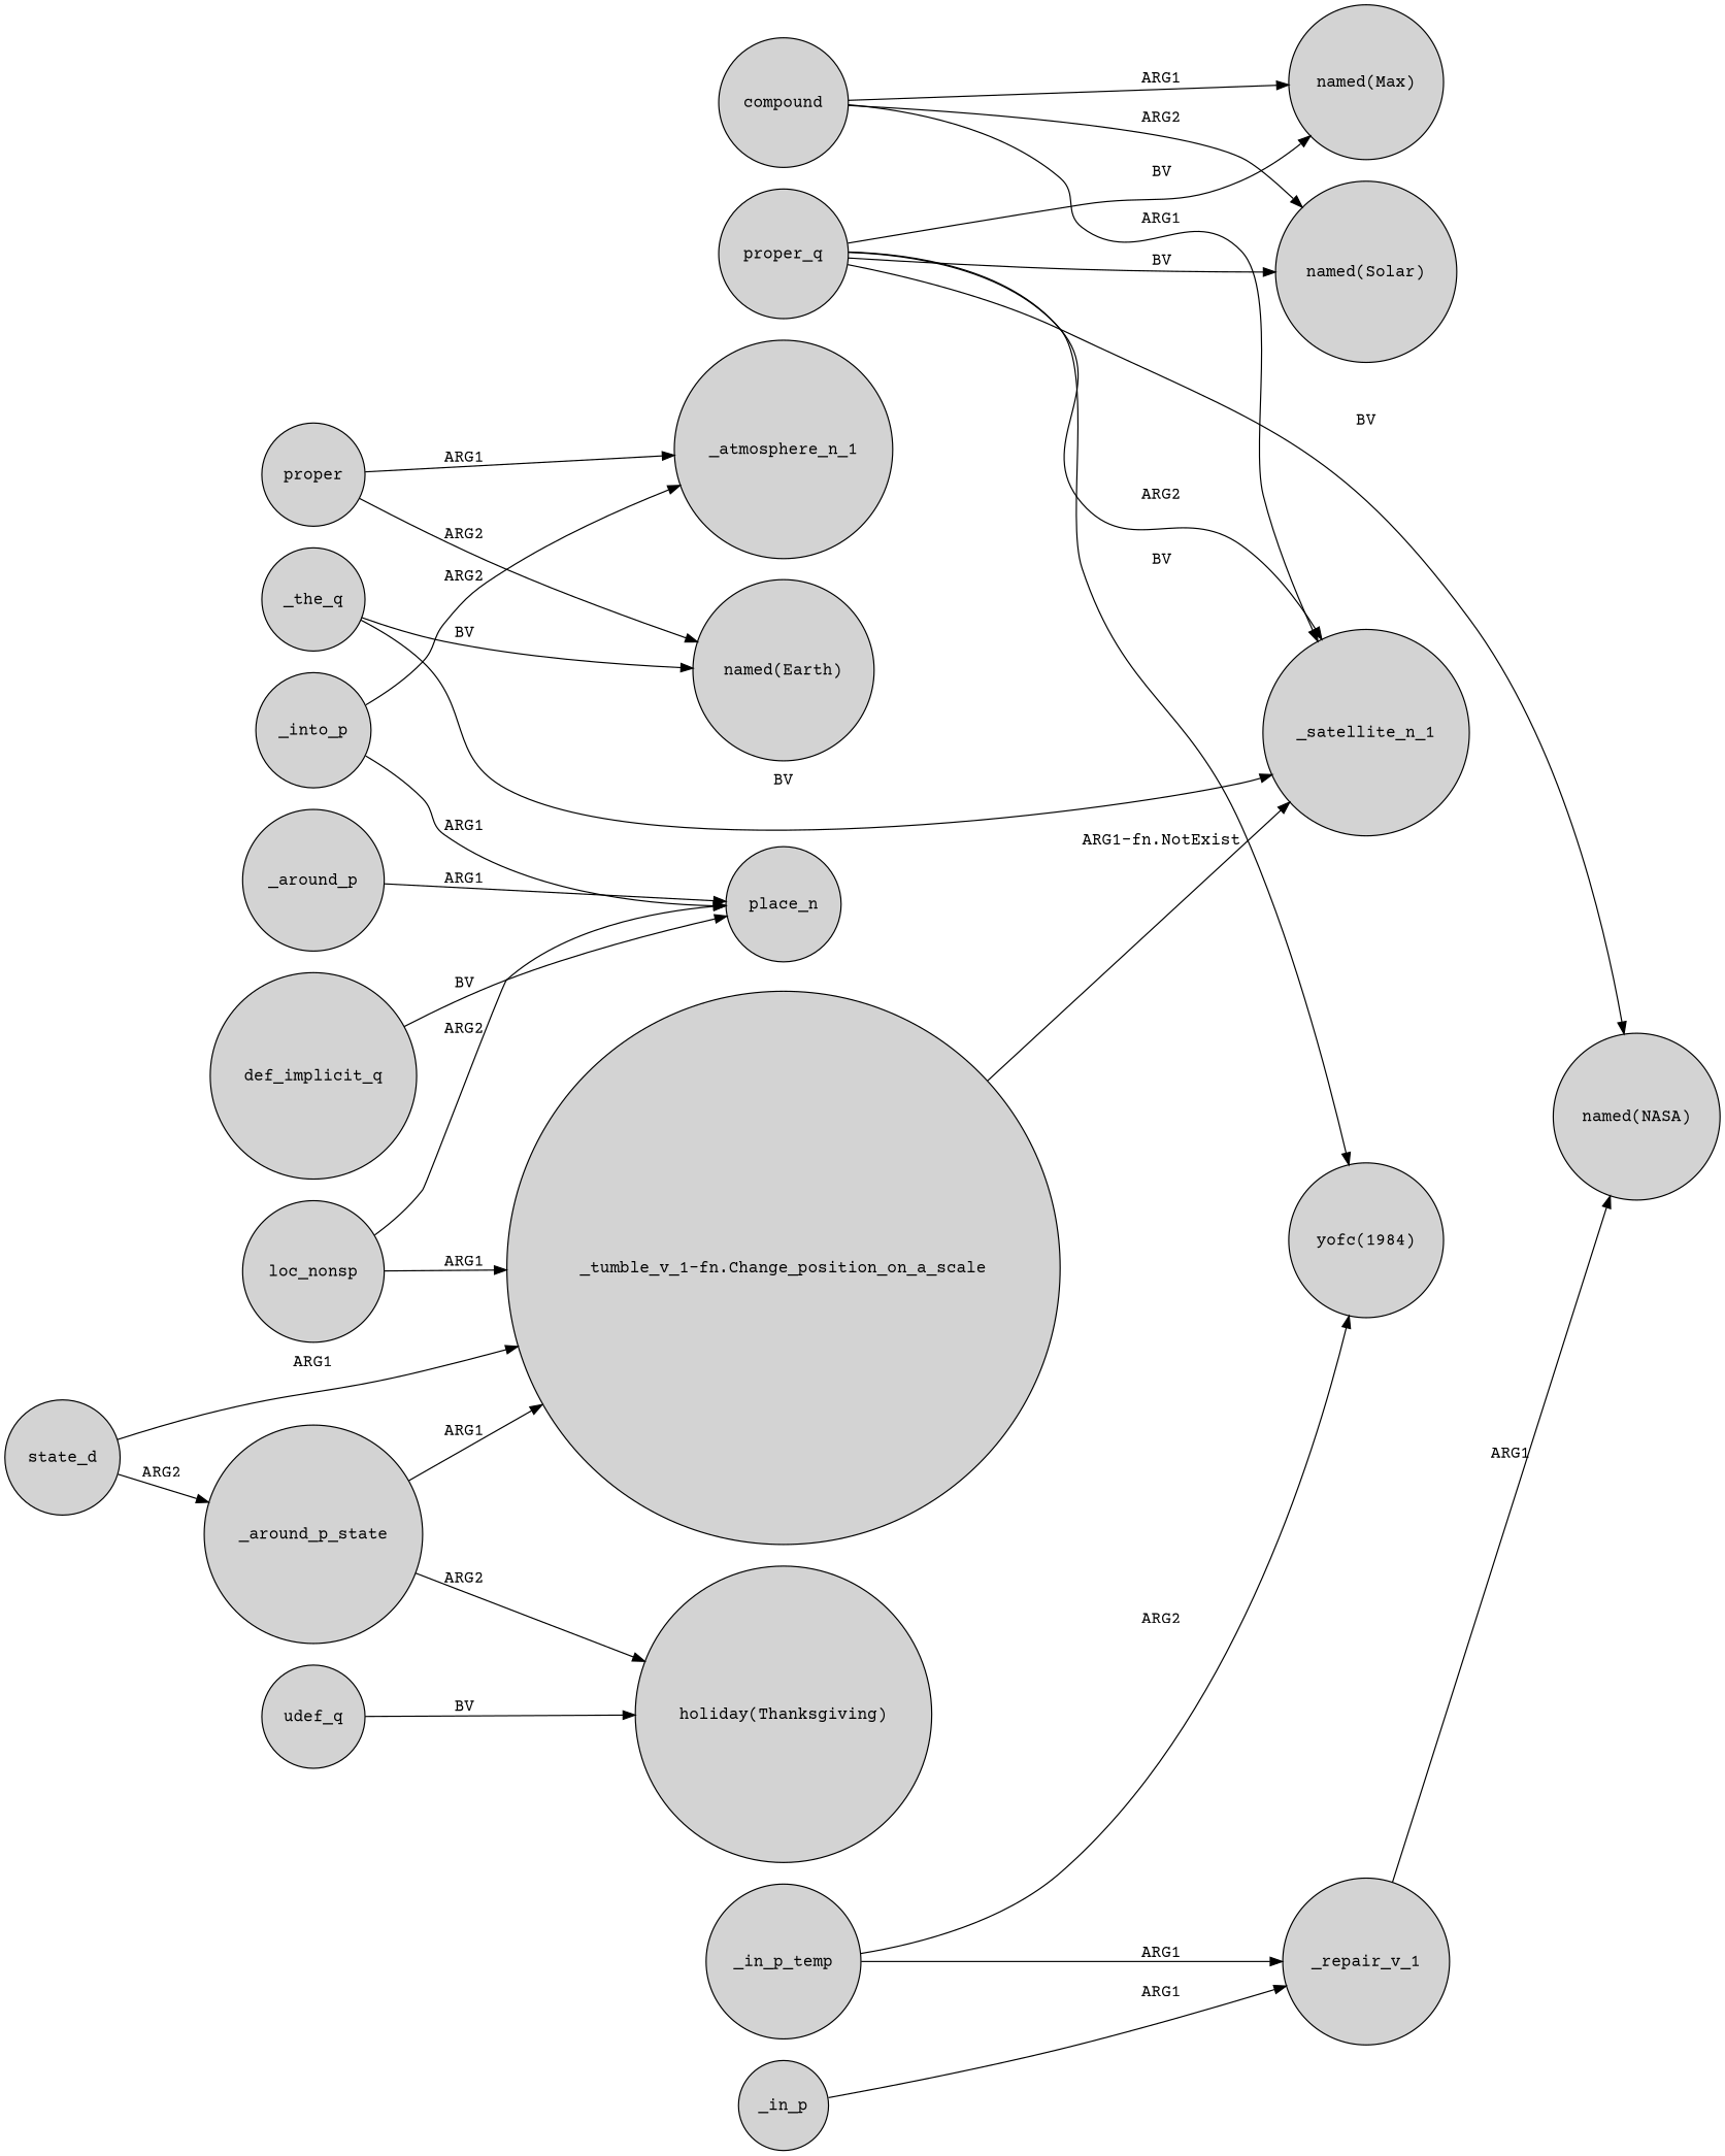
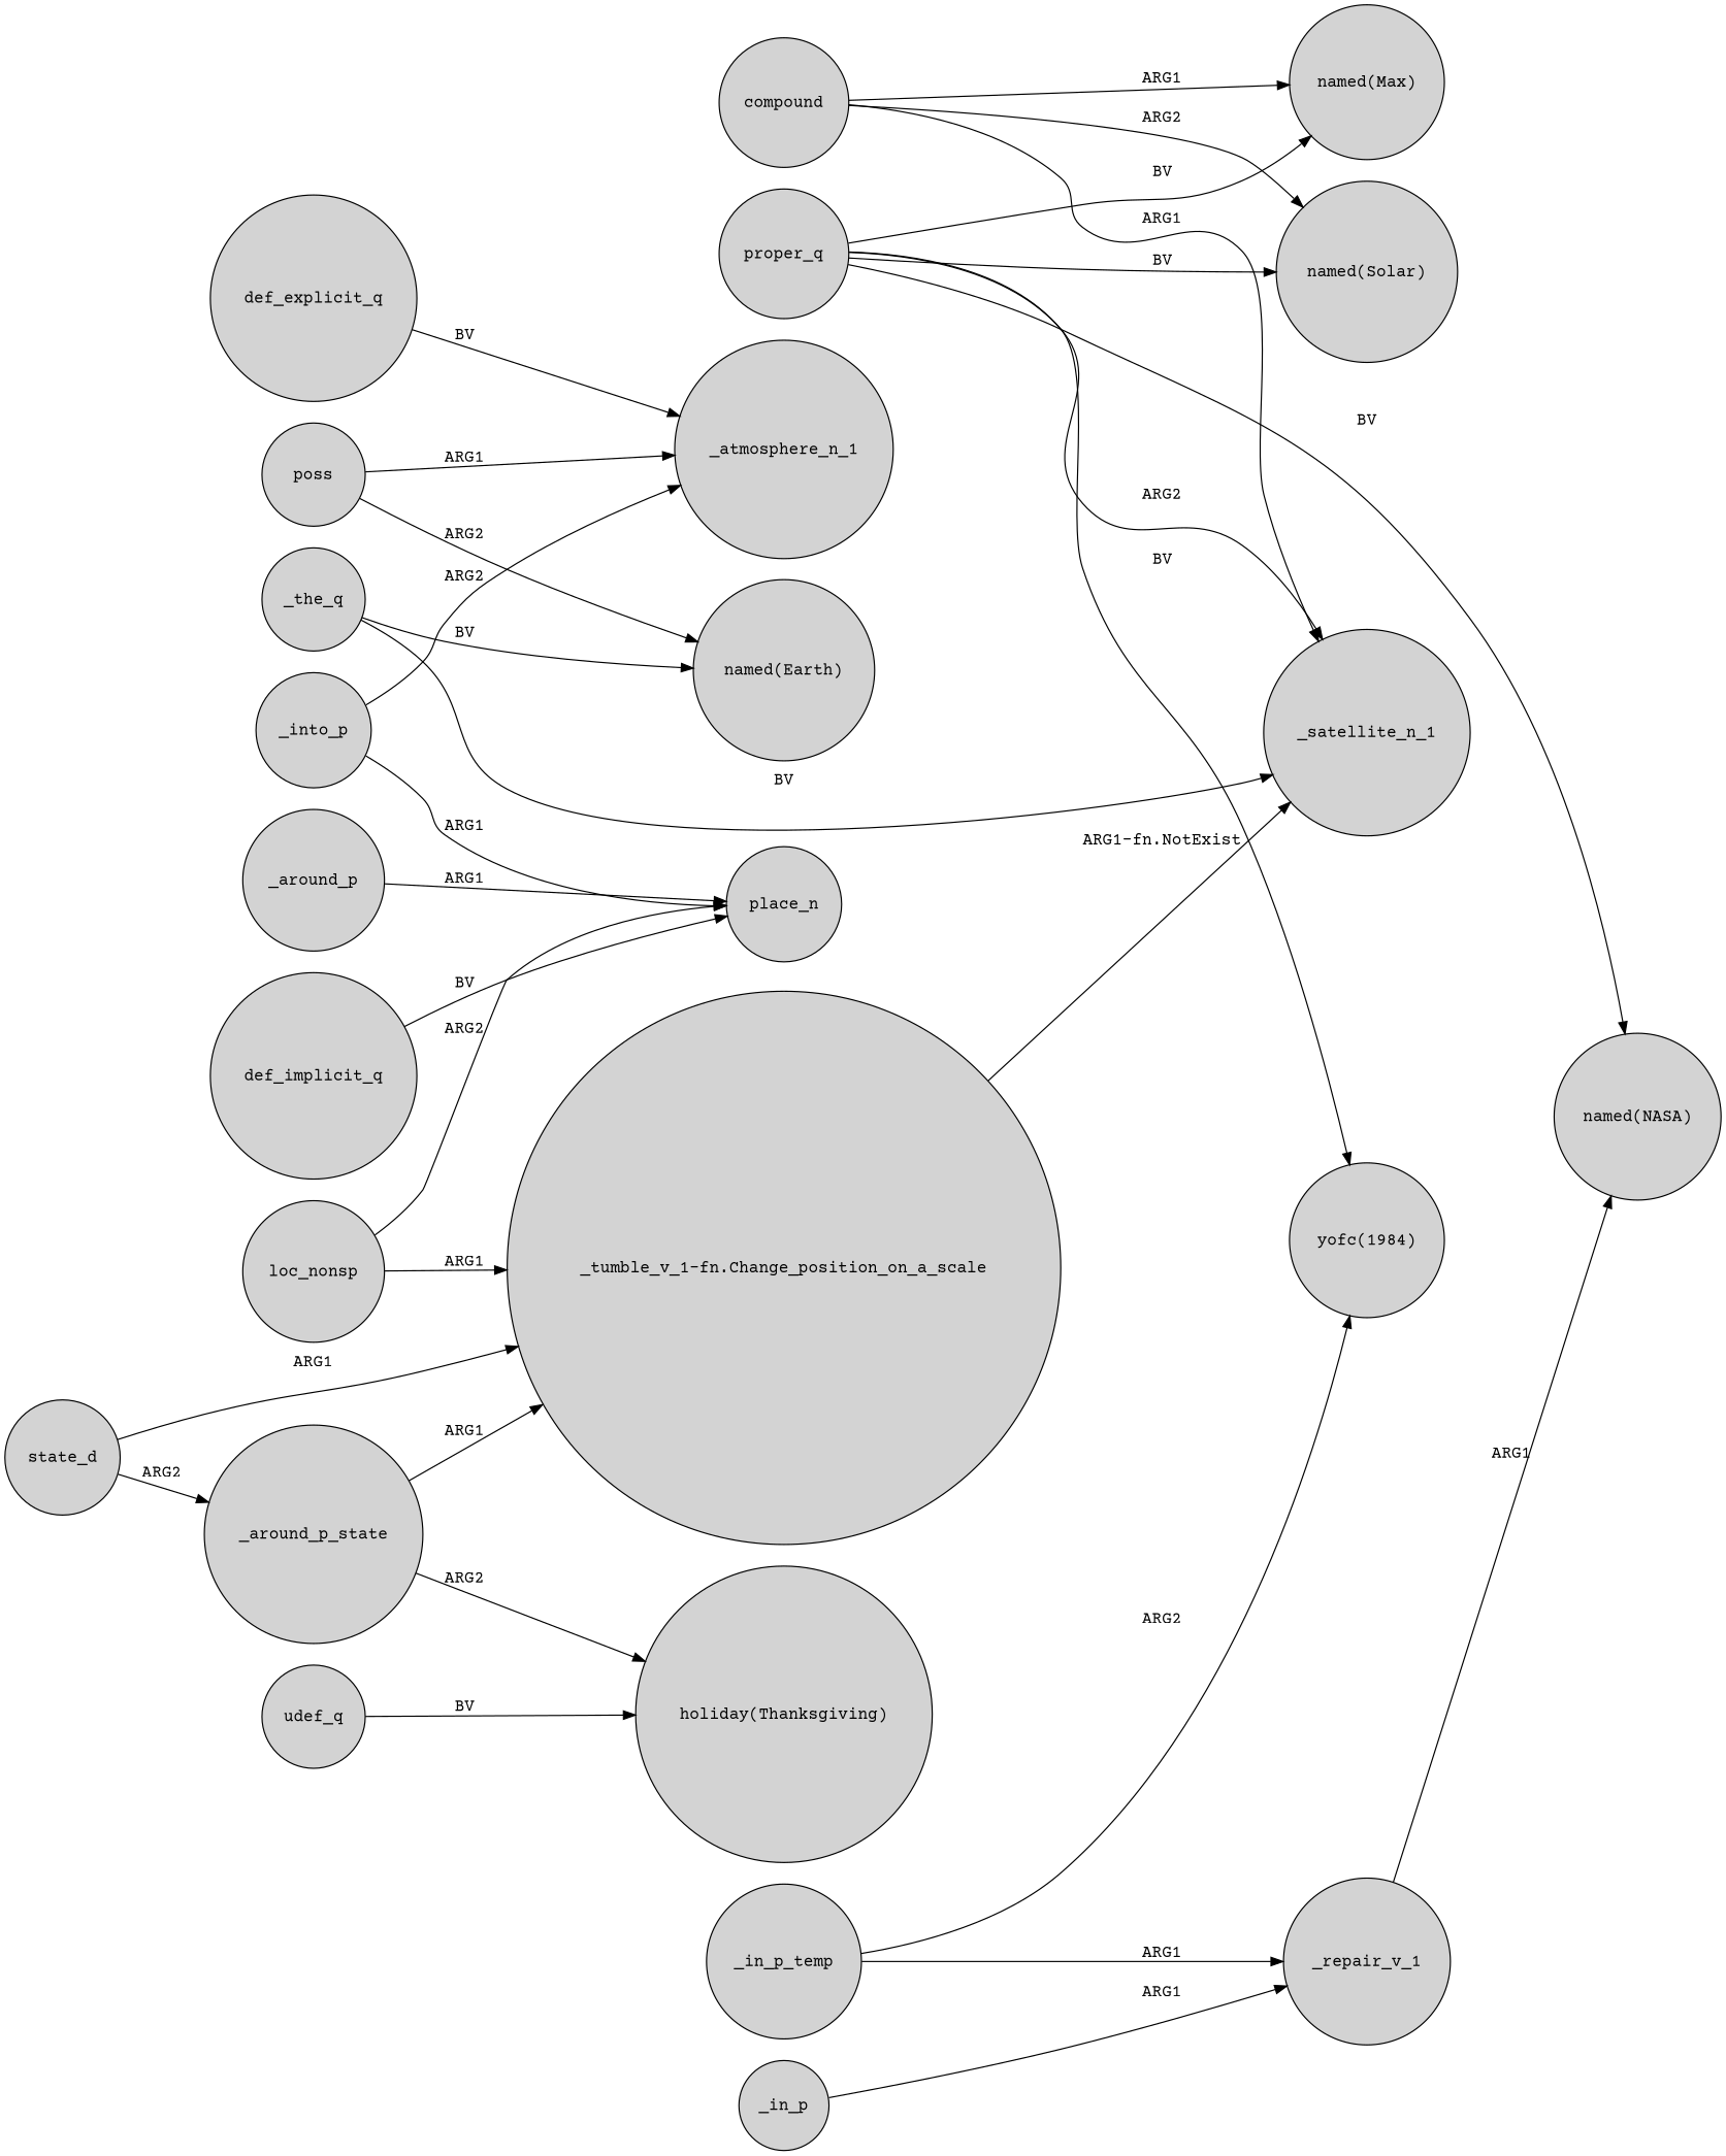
  digraph {
    fontname="Courier Prime"
    rankdir=LR
    node [fontname="Courier Prime" shape=circle style=filled]
    edge [fontname="Courier Prime"]
    compound
    "named(Max)"
    _satellite_n_1
    "named(Solar)"
    proper_q
    "named(NASA)"
    "yofc(1984)"
    _in_p
    _repair_v_1
    udef_q
    "holiday(Thanksgiving)"
    loc_nonsp
    "_tumble_v_1-fn.Change_position_on_a_scale"
    place_n
    _into_p
    _atmosphere_n_1
    _in_p_temp
    _the_q
    "named(Earth)"
    def_implicit_q
    n21 [label=state_d]
    _around_p_state
-   poss [label=proper]
+   poss
+   def_explicit_q
    n25 [label=_around_p]
    compound -> "named(Max)" [label=ARG1]
    compound -> _satellite_n_1 [label=ARG1]
    compound -> "named(Solar)" [label=ARG2]
    proper_q -> "named(Max)" [label=BV]
    proper_q -> _satellite_n_1 [label=ARG2]
    proper_q -> "named(Solar)" [label=BV]
    proper_q -> "named(NASA)" [label=BV]
    proper_q -> "yofc(1984)" [label=BV]
    _in_p -> _repair_v_1 [label=ARG1]
    _repair_v_1 -> "named(NASA)" [label=ARG1]
    udef_q -> "holiday(Thanksgiving)" [label=BV]
    loc_nonsp -> "_tumble_v_1-fn.Change_position_on_a_scale" [label=ARG1]
    loc_nonsp -> place_n [label=ARG2]
    "_tumble_v_1-fn.Change_position_on_a_scale" -> _satellite_n_1 [label="ARG1-fn.NotExist"]
    _into_p -> place_n [label=ARG1]
    _into_p -> _atmosphere_n_1 [label=ARG2]
    _in_p_temp -> "yofc(1984)" [label=ARG2]
    _in_p_temp -> _repair_v_1 [label=ARG1]
    _the_q -> _satellite_n_1 [label=BV]
    _the_q -> "named(Earth)" [label=BV]
    def_implicit_q -> place_n [label=BV]
    n21 -> "_tumble_v_1-fn.Change_position_on_a_scale" [label=ARG1]
    n21 -> _around_p_state [label=ARG2]
    _around_p_state -> "holiday(Thanksgiving)" [label=ARG2]
    _around_p_state -> "_tumble_v_1-fn.Change_position_on_a_scale" [label=ARG1]
    poss -> _atmosphere_n_1 [label=ARG1]
    poss -> "named(Earth)" [label=ARG2]
+   def_explicit_q -> _atmosphere_n_1 [label=BV]
    n25 -> place_n [label=ARG1]
  }
